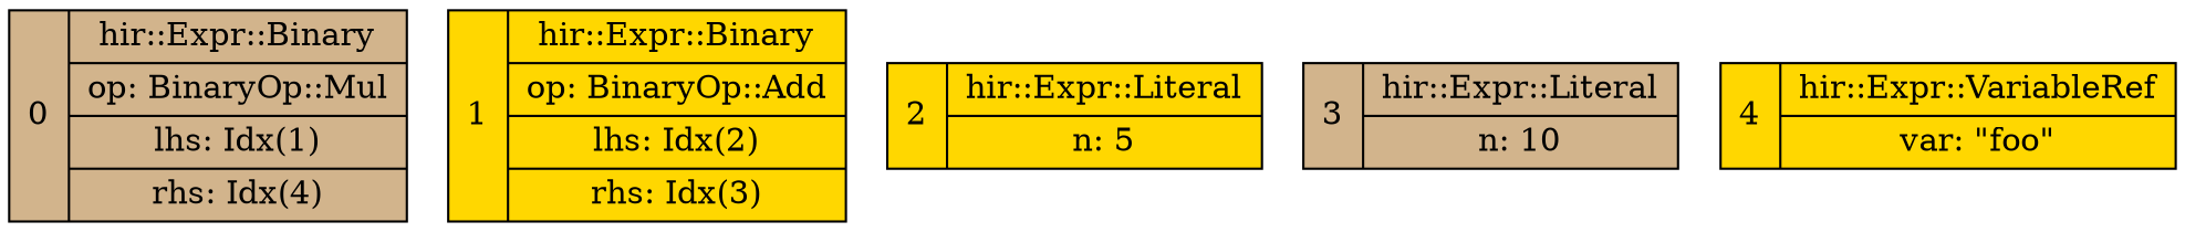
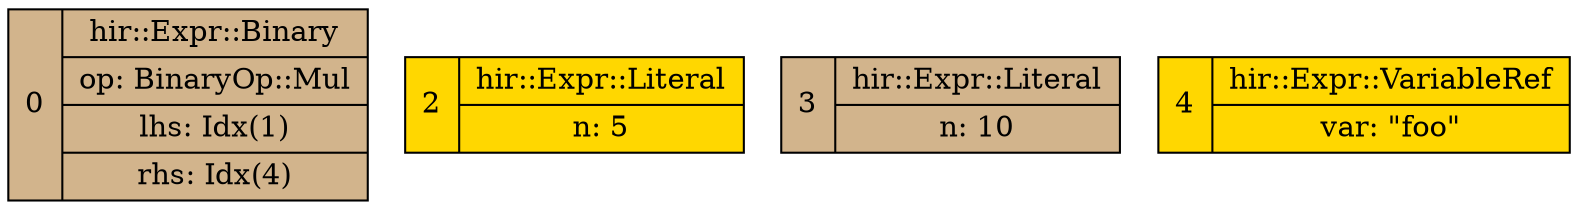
  digraph {
    node [shape=record style=filled fillcolor=gold]
    n1 [label="0 | { hir::Expr::Binary | op: BinaryOp::Mul | lhs: Idx(1) | rhs: Idx(4) }" fillcolor=tan]
-   n2 [label="1 | { hir::Expr::Binary | op: BinaryOp::Add | lhs: Idx(2) | rhs: Idx(3) }"]
    n3 [label="2 | { hir::Expr::Literal | n: 5 }"]
    n4 [label="3 | { hir::Expr::Literal | n: 10 }" fillcolor=tan]
    n5 [label="4 | { hir::Expr::VariableRef | var: \"foo\" }"]
  }
